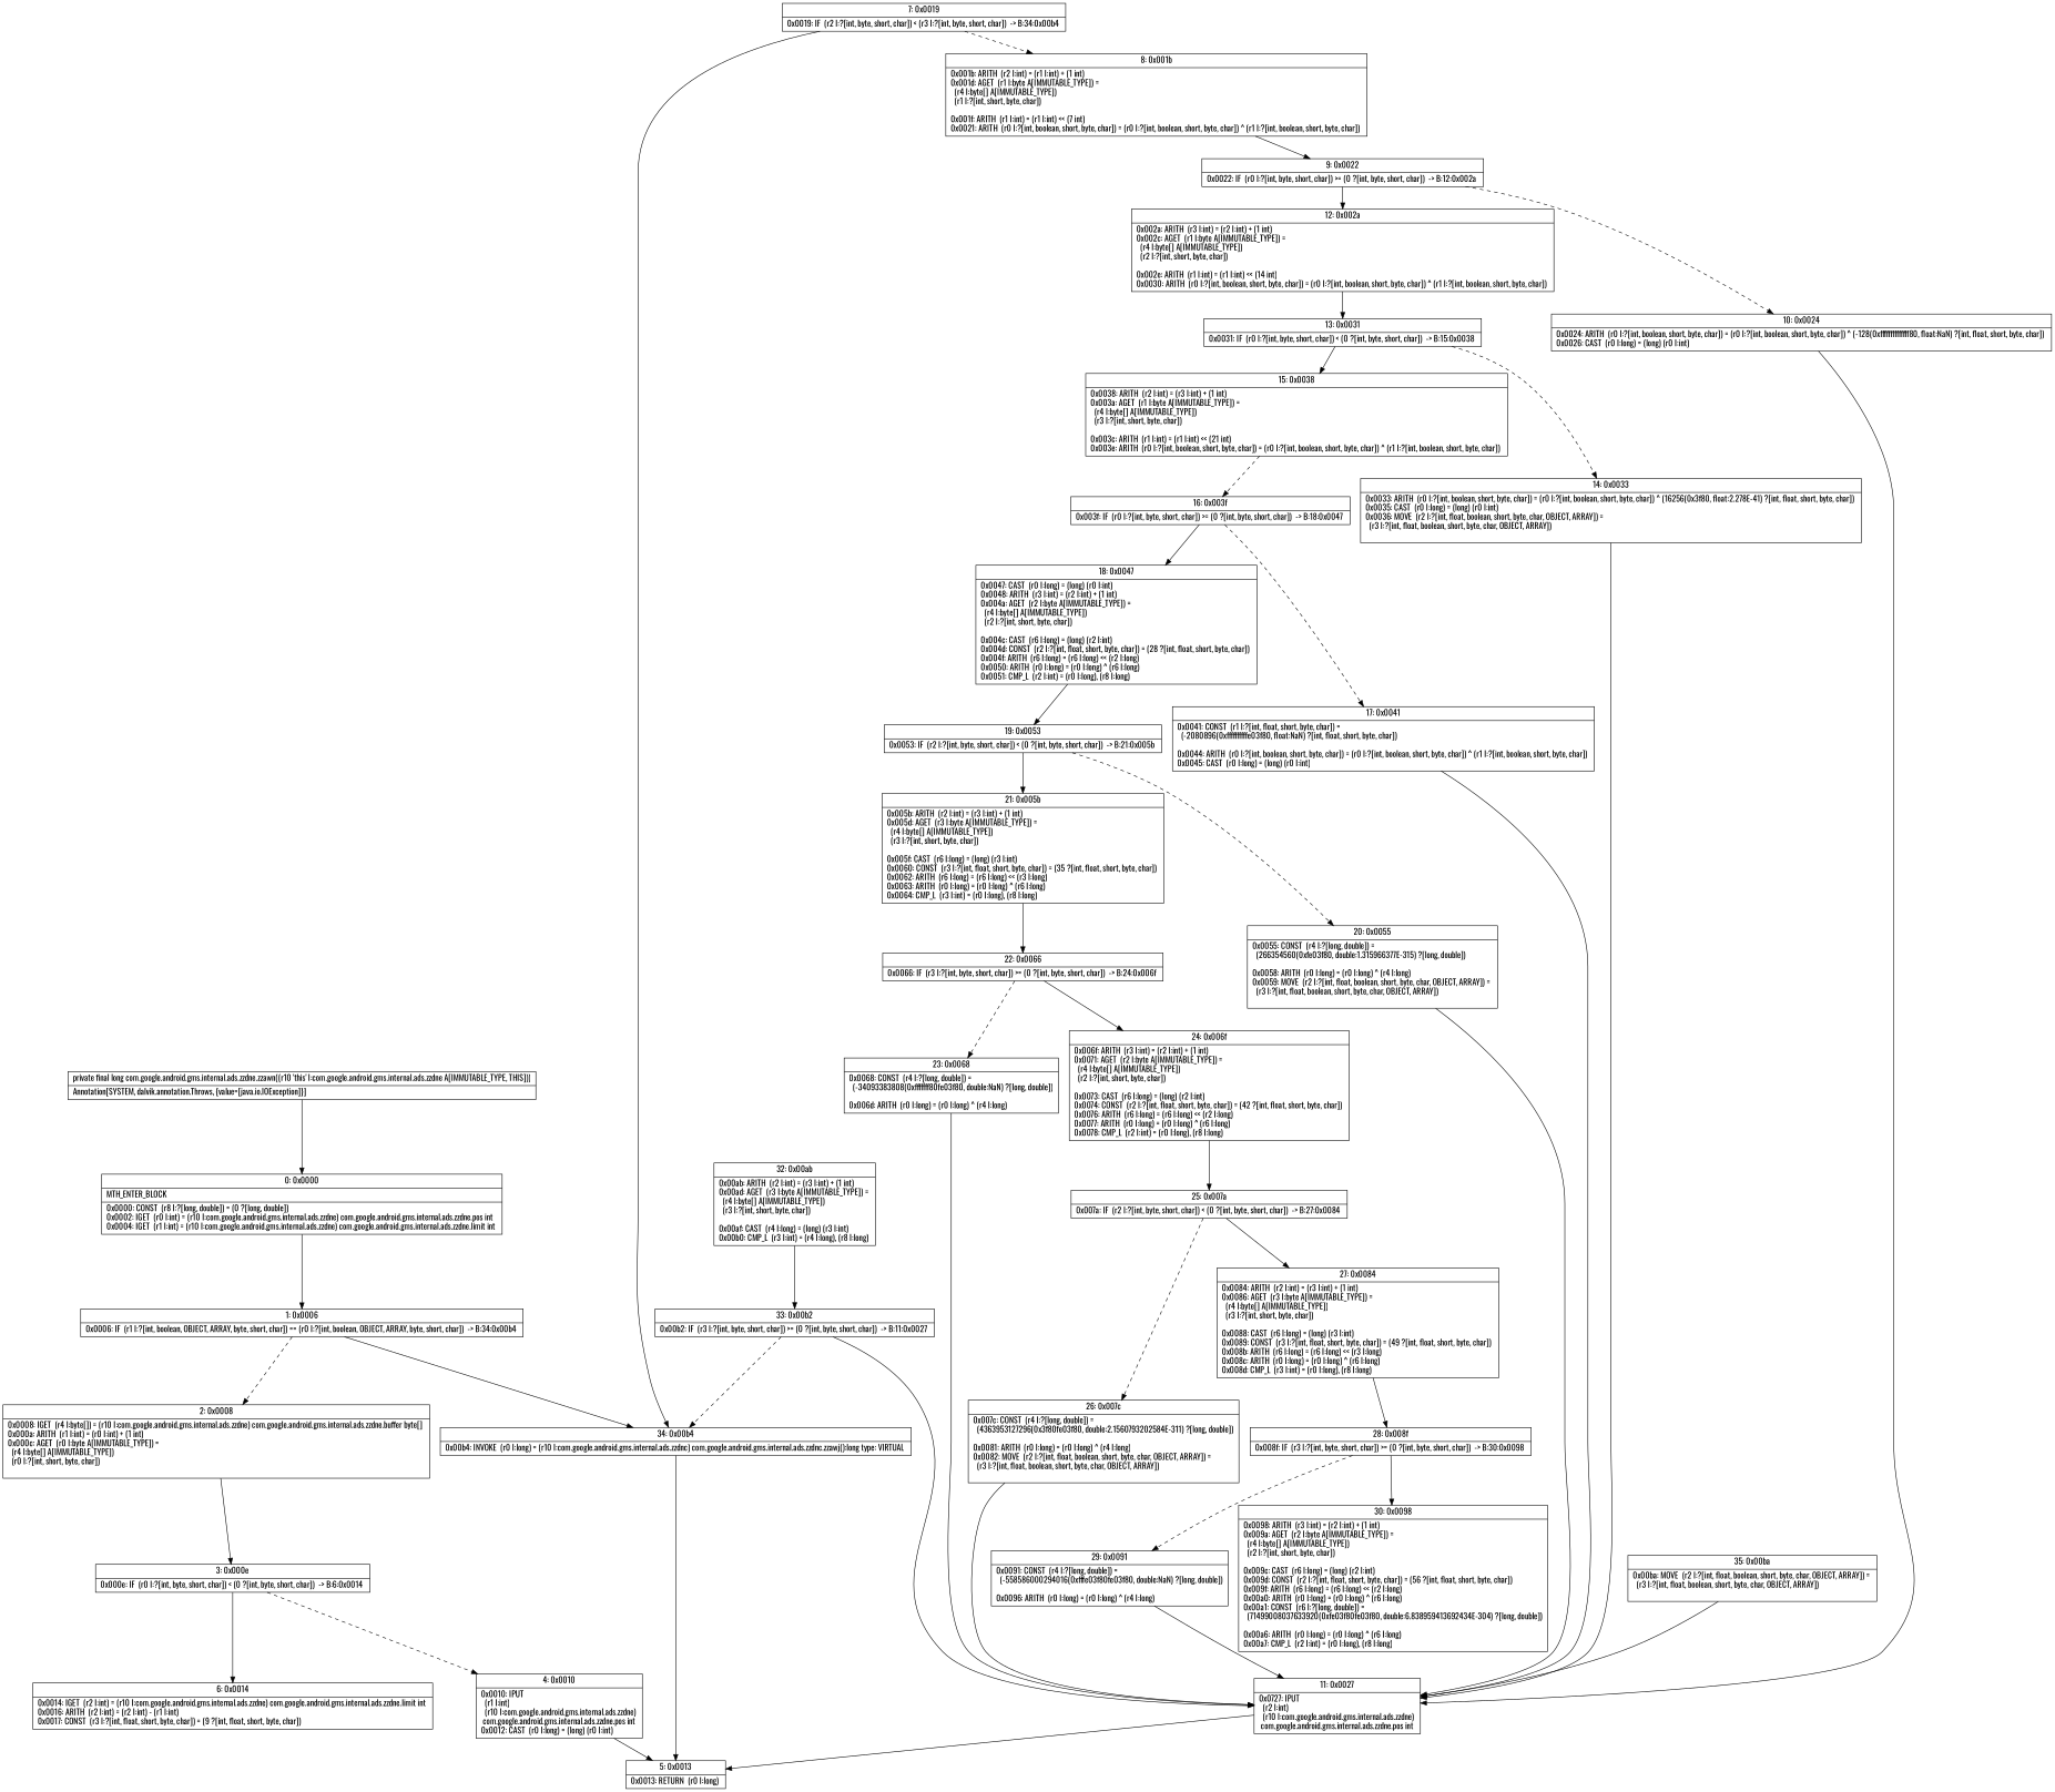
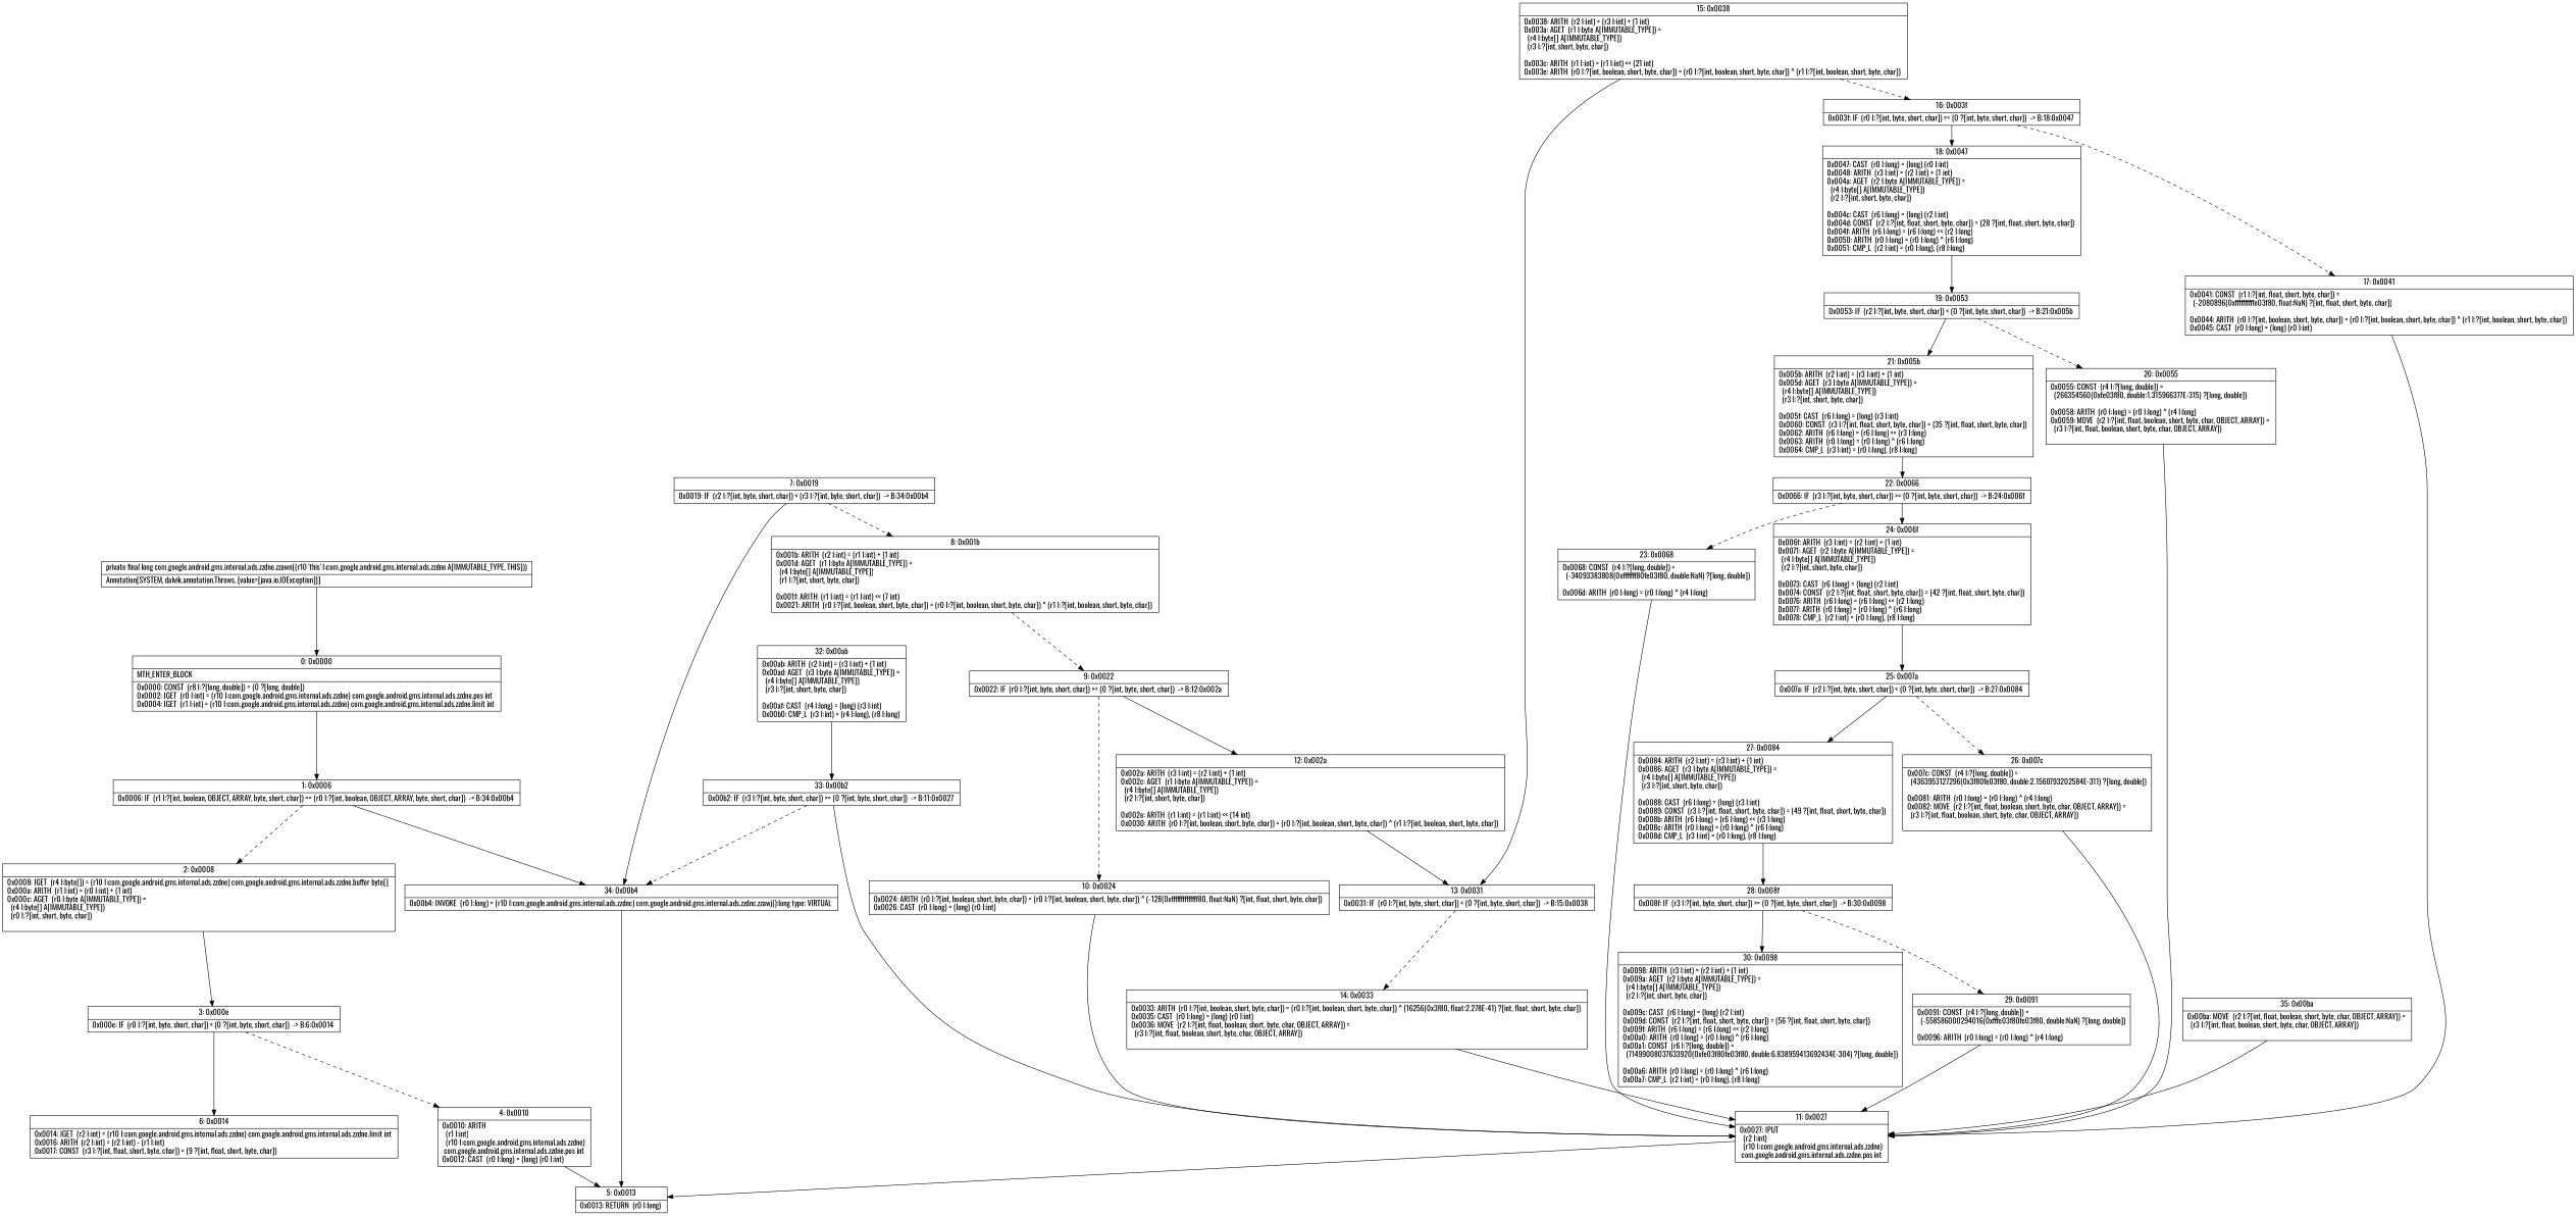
  digraph {
    fontname=Oswald
    node [fontname=Oswald shape=record]
    edge [fontname=Oswald]
    n1 [label="{0\:\ 0x0000|MTH_ENTER_BLOCK\l|0x0000: CONST  (r8 I:?[long, double]) = (0 ?[long, double]) \l0x0002: IGET  (r0 I:int) = (r10 I:com.google.android.gms.internal.ads.zzdne) com.google.android.gms.internal.ads.zzdne.pos int \l0x0004: IGET  (r1 I:int) = (r10 I:com.google.android.gms.internal.ads.zzdne) com.google.android.gms.internal.ads.zzdne.limit int \l}"]
    n2 [label="{1\:\ 0x0006|0x0006: IF  (r1 I:?[int, boolean, OBJECT, ARRAY, byte, short, char]) == (r0 I:?[int, boolean, OBJECT, ARRAY, byte, short, char])  \-\> B:34:0x00b4 \l}"]
    n3 [label="{2\:\ 0x0008|0x0008: IGET  (r4 I:byte[]) = (r10 I:com.google.android.gms.internal.ads.zzdne) com.google.android.gms.internal.ads.zzdne.buffer byte[] \l0x000a: ARITH  (r1 I:int) = (r0 I:int) + (1 int) \l0x000c: AGET  (r0 I:byte A[IMMUTABLE_TYPE]) = \l  (r4 I:byte[] A[IMMUTABLE_TYPE])\l  (r0 I:?[int, short, byte, char])\l \l}"]
    n4 [label="{34\:\ 0x00b4|0x00b4: INVOKE  (r0 I:long) = (r10 I:com.google.android.gms.internal.ads.zzdnc) com.google.android.gms.internal.ads.zzdnc.zzawj():long type: VIRTUAL \l}"]
    n5 [label="{3\:\ 0x000e|0x000e: IF  (r0 I:?[int, byte, short, char]) \< (0 ?[int, byte, short, char])  \-\> B:6:0x0014 \l}"]
    n6 [label="{5\:\ 0x0013|0x0013: RETURN  (r0 I:long) \l}"]
-   n7 [label="{4\:\ 0x0010|0x0010: IPUT  \l  (r1 I:int)\l  (r10 I:com.google.android.gms.internal.ads.zzdne)\l com.google.android.gms.internal.ads.zzdne.pos int \l0x0012: CAST  (r0 I:long) = (long) (r0 I:int) \l}"]
+   n7 [label="{4\:\ 0x0010|0x0010: ARITH  \l  (r1 I:int)\l  (r10 I:com.google.android.gms.internal.ads.zzdne)\l com.google.android.gms.internal.ads.zzdne.pos int \l0x0012: CAST  (r0 I:long) = (long) (r0 I:int) \l}"]
    n8 [label="{6\:\ 0x0014|0x0014: IGET  (r2 I:int) = (r10 I:com.google.android.gms.internal.ads.zzdne) com.google.android.gms.internal.ads.zzdne.limit int \l0x0016: ARITH  (r2 I:int) = (r2 I:int) \- (r1 I:int) \l0x0017: CONST  (r3 I:?[int, float, short, byte, char]) = (9 ?[int, float, short, byte, char]) \l}"]
    n9 [label="{7\:\ 0x0019|0x0019: IF  (r2 I:?[int, byte, short, char]) \< (r3 I:?[int, byte, short, char])  \-\> B:34:0x00b4 \l}"]
    n10 [label="{8\:\ 0x001b|0x001b: ARITH  (r2 I:int) = (r1 I:int) + (1 int) \l0x001d: AGET  (r1 I:byte A[IMMUTABLE_TYPE]) = \l  (r4 I:byte[] A[IMMUTABLE_TYPE])\l  (r1 I:?[int, short, byte, char])\l \l0x001f: ARITH  (r1 I:int) = (r1 I:int) \<\< (7 int) \l0x0021: ARITH  (r0 I:?[int, boolean, short, byte, char]) = (r0 I:?[int, boolean, short, byte, char]) ^ (r1 I:?[int, boolean, short, byte, char]) \l}"]
    n11 [label="{9\:\ 0x0022|0x0022: IF  (r0 I:?[int, byte, short, char]) \>= (0 ?[int, byte, short, char])  \-\> B:12:0x002a \l}"]
    n12 [label="{10\:\ 0x0024|0x0024: ARITH  (r0 I:?[int, boolean, short, byte, char]) = (r0 I:?[int, boolean, short, byte, char]) ^ (\-128(0xffffffffffffff80, float:NaN) ?[int, float, short, byte, char]) \l0x0026: CAST  (r0 I:long) = (long) (r0 I:int) \l}"]
    n13 [label="{12\:\ 0x002a|0x002a: ARITH  (r3 I:int) = (r2 I:int) + (1 int) \l0x002c: AGET  (r1 I:byte A[IMMUTABLE_TYPE]) = \l  (r4 I:byte[] A[IMMUTABLE_TYPE])\l  (r2 I:?[int, short, byte, char])\l \l0x002e: ARITH  (r1 I:int) = (r1 I:int) \<\< (14 int) \l0x0030: ARITH  (r0 I:?[int, boolean, short, byte, char]) = (r0 I:?[int, boolean, short, byte, char]) ^ (r1 I:?[int, boolean, short, byte, char]) \l}"]
-   n14 [label="{11\:\ 0x0027|0x0727: IPUT  \l  (r2 I:int)\l  (r10 I:com.google.android.gms.internal.ads.zzdne)\l com.google.android.gms.internal.ads.zzdne.pos int \l}"]
+   n14 [label="{11\:\ 0x0027|0x0027: IPUT  \l  (r2 I:int)\l  (r10 I:com.google.android.gms.internal.ads.zzdne)\l com.google.android.gms.internal.ads.zzdne.pos int \l}"]
    n15 [label="{13\:\ 0x0031|0x0031: IF  (r0 I:?[int, byte, short, char]) \< (0 ?[int, byte, short, char])  \-\> B:15:0x0038 \l}"]
    n16 [label="{14\:\ 0x0033|0x0033: ARITH  (r0 I:?[int, boolean, short, byte, char]) = (r0 I:?[int, boolean, short, byte, char]) ^ (16256(0x3f80, float:2.278E\-41) ?[int, float, short, byte, char]) \l0x0035: CAST  (r0 I:long) = (long) (r0 I:int) \l0x0036: MOVE  (r2 I:?[int, float, boolean, short, byte, char, OBJECT, ARRAY]) = \l  (r3 I:?[int, float, boolean, short, byte, char, OBJECT, ARRAY])\l \l}"]
    n17 [label="{15\:\ 0x0038|0x0038: ARITH  (r2 I:int) = (r3 I:int) + (1 int) \l0x003a: AGET  (r1 I:byte A[IMMUTABLE_TYPE]) = \l  (r4 I:byte[] A[IMMUTABLE_TYPE])\l  (r3 I:?[int, short, byte, char])\l \l0x003c: ARITH  (r1 I:int) = (r1 I:int) \<\< (21 int) \l0x003e: ARITH  (r0 I:?[int, boolean, short, byte, char]) = (r0 I:?[int, boolean, short, byte, char]) ^ (r1 I:?[int, boolean, short, byte, char]) \l}"]
    n18 [label="{16\:\ 0x003f|0x003f: IF  (r0 I:?[int, byte, short, char]) \>= (0 ?[int, byte, short, char])  \-\> B:18:0x0047 \l}"]
    n19 [label="{17\:\ 0x0041|0x0041: CONST  (r1 I:?[int, float, short, byte, char]) = \l  (\-2080896(0xffffffffffe03f80, float:NaN) ?[int, float, short, byte, char])\l \l0x0044: ARITH  (r0 I:?[int, boolean, short, byte, char]) = (r0 I:?[int, boolean, short, byte, char]) ^ (r1 I:?[int, boolean, short, byte, char]) \l0x0045: CAST  (r0 I:long) = (long) (r0 I:int) \l}"]
    n20 [label="{18\:\ 0x0047|0x0047: CAST  (r0 I:long) = (long) (r0 I:int) \l0x0048: ARITH  (r3 I:int) = (r2 I:int) + (1 int) \l0x004a: AGET  (r2 I:byte A[IMMUTABLE_TYPE]) = \l  (r4 I:byte[] A[IMMUTABLE_TYPE])\l  (r2 I:?[int, short, byte, char])\l \l0x004c: CAST  (r6 I:long) = (long) (r2 I:int) \l0x004d: CONST  (r2 I:?[int, float, short, byte, char]) = (28 ?[int, float, short, byte, char]) \l0x004f: ARITH  (r6 I:long) = (r6 I:long) \<\< (r2 I:long) \l0x0050: ARITH  (r0 I:long) = (r0 I:long) ^ (r6 I:long) \l0x0051: CMP_L  (r2 I:int) = (r0 I:long), (r8 I:long) \l}"]
    n21 [label="{19\:\ 0x0053|0x0053: IF  (r2 I:?[int, byte, short, char]) \< (0 ?[int, byte, short, char])  \-\> B:21:0x005b \l}"]
    n22 [label="{20\:\ 0x0055|0x0055: CONST  (r4 I:?[long, double]) = \l  (266354560(0xfe03f80, double:1.315966377E\-315) ?[long, double])\l \l0x0058: ARITH  (r0 I:long) = (r0 I:long) ^ (r4 I:long) \l0x0059: MOVE  (r2 I:?[int, float, boolean, short, byte, char, OBJECT, ARRAY]) = \l  (r3 I:?[int, float, boolean, short, byte, char, OBJECT, ARRAY])\l \l}"]
    n23 [label="{21\:\ 0x005b|0x005b: ARITH  (r2 I:int) = (r3 I:int) + (1 int) \l0x005d: AGET  (r3 I:byte A[IMMUTABLE_TYPE]) = \l  (r4 I:byte[] A[IMMUTABLE_TYPE])\l  (r3 I:?[int, short, byte, char])\l \l0x005f: CAST  (r6 I:long) = (long) (r3 I:int) \l0x0060: CONST  (r3 I:?[int, float, short, byte, char]) = (35 ?[int, float, short, byte, char]) \l0x0062: ARITH  (r6 I:long) = (r6 I:long) \<\< (r3 I:long) \l0x0063: ARITH  (r0 I:long) = (r0 I:long) ^ (r6 I:long) \l0x0064: CMP_L  (r3 I:int) = (r0 I:long), (r8 I:long) \l}"]
    n24 [label="{22\:\ 0x0066|0x0066: IF  (r3 I:?[int, byte, short, char]) \>= (0 ?[int, byte, short, char])  \-\> B:24:0x006f \l}"]
    n25 [label="{23\:\ 0x0068|0x0068: CONST  (r4 I:?[long, double]) = \l  (\-34093383808(0xfffffff80fe03f80, double:NaN) ?[long, double])\l \l0x006d: ARITH  (r0 I:long) = (r0 I:long) ^ (r4 I:long) \l}"]
    n26 [label="{24\:\ 0x006f|0x006f: ARITH  (r3 I:int) = (r2 I:int) + (1 int) \l0x0071: AGET  (r2 I:byte A[IMMUTABLE_TYPE]) = \l  (r4 I:byte[] A[IMMUTABLE_TYPE])\l  (r2 I:?[int, short, byte, char])\l \l0x0073: CAST  (r6 I:long) = (long) (r2 I:int) \l0x0074: CONST  (r2 I:?[int, float, short, byte, char]) = (42 ?[int, float, short, byte, char]) \l0x0076: ARITH  (r6 I:long) = (r6 I:long) \<\< (r2 I:long) \l0x0077: ARITH  (r0 I:long) = (r0 I:long) ^ (r6 I:long) \l0x0078: CMP_L  (r2 I:int) = (r0 I:long), (r8 I:long) \l}"]
    n27 [label="{25\:\ 0x007a|0x007a: IF  (r2 I:?[int, byte, short, char]) \< (0 ?[int, byte, short, char])  \-\> B:27:0x0084 \l}"]
    n28 [label="{26\:\ 0x007c|0x007c: CONST  (r4 I:?[long, double]) = \l  (4363953127296(0x3f80fe03f80, double:2.1560793202584E\-311) ?[long, double])\l \l0x0081: ARITH  (r0 I:long) = (r0 I:long) ^ (r4 I:long) \l0x0082: MOVE  (r2 I:?[int, float, boolean, short, byte, char, OBJECT, ARRAY]) = \l  (r3 I:?[int, float, boolean, short, byte, char, OBJECT, ARRAY])\l \l}"]
    n29 [label="{27\:\ 0x0084|0x0084: ARITH  (r2 I:int) = (r3 I:int) + (1 int) \l0x0086: AGET  (r3 I:byte A[IMMUTABLE_TYPE]) = \l  (r4 I:byte[] A[IMMUTABLE_TYPE])\l  (r3 I:?[int, short, byte, char])\l \l0x0088: CAST  (r6 I:long) = (long) (r3 I:int) \l0x0089: CONST  (r3 I:?[int, float, short, byte, char]) = (49 ?[int, float, short, byte, char]) \l0x008b: ARITH  (r6 I:long) = (r6 I:long) \<\< (r3 I:long) \l0x008c: ARITH  (r0 I:long) = (r0 I:long) ^ (r6 I:long) \l0x008d: CMP_L  (r3 I:int) = (r0 I:long), (r8 I:long) \l}"]
    n30 [label="{28\:\ 0x008f|0x008f: IF  (r3 I:?[int, byte, short, char]) \>= (0 ?[int, byte, short, char])  \-\> B:30:0x0098 \l}"]
    n31 [label="{29\:\ 0x0091|0x0091: CONST  (r4 I:?[long, double]) = \l  (\-558586000294016(0xfffe03f80fe03f80, double:NaN) ?[long, double])\l \l0x0096: ARITH  (r0 I:long) = (r0 I:long) ^ (r4 I:long) \l}"]
    n32 [label="{30\:\ 0x0098|0x0098: ARITH  (r3 I:int) = (r2 I:int) + (1 int) \l0x009a: AGET  (r2 I:byte A[IMMUTABLE_TYPE]) = \l  (r4 I:byte[] A[IMMUTABLE_TYPE])\l  (r2 I:?[int, short, byte, char])\l \l0x009c: CAST  (r6 I:long) = (long) (r2 I:int) \l0x009d: CONST  (r2 I:?[int, float, short, byte, char]) = (56 ?[int, float, short, byte, char]) \l0x009f: ARITH  (r6 I:long) = (r6 I:long) \<\< (r2 I:long) \l0x00a0: ARITH  (r0 I:long) = (r0 I:long) ^ (r6 I:long) \l0x00a1: CONST  (r6 I:?[long, double]) = \l  (71499008037633920(0xfe03f80fe03f80, double:6.838959413692434E\-304) ?[long, double])\l \l0x00a6: ARITH  (r0 I:long) = (r0 I:long) ^ (r6 I:long) \l0x00a7: CMP_L  (r2 I:int) = (r0 I:long), (r8 I:long) \l}"]
    n33 [label="{32\:\ 0x00ab|0x00ab: ARITH  (r2 I:int) = (r3 I:int) + (1 int) \l0x00ad: AGET  (r3 I:byte A[IMMUTABLE_TYPE]) = \l  (r4 I:byte[] A[IMMUTABLE_TYPE])\l  (r3 I:?[int, short, byte, char])\l \l0x00af: CAST  (r4 I:long) = (long) (r3 I:int) \l0x00b0: CMP_L  (r3 I:int) = (r4 I:long), (r8 I:long) \l}"]
    n34 [label="{33\:\ 0x00b2|0x00b2: IF  (r3 I:?[int, byte, short, char]) \>= (0 ?[int, byte, short, char])  \-\> B:11:0x0027 \l}"]
    n35 [label="{35\:\ 0x00ba|0x00ba: MOVE  (r2 I:?[int, float, boolean, short, byte, char, OBJECT, ARRAY]) = \l  (r3 I:?[int, float, boolean, short, byte, char, OBJECT, ARRAY])\l \l}"]
    n36 [label="{private final long com.google.android.gms.internal.ads.zzdne.zzawn((r10 'this' I:com.google.android.gms.internal.ads.zzdne A[IMMUTABLE_TYPE, THIS]))  | Annotation[SYSTEM, dalvik.annotation.Throws, \{value=[java.io.IOException]\}]\l}"]
    n1 -> n2
    n2 -> n3 [style=dashed]
    n2 -> n4
    n3 -> n5
    n4 -> n6
    n5 -> n7 [style=dashed]
    n5 -> n8
    n7 -> n6
    n9 -> n4
    n9 -> n10 [style=dashed]
-   n10 -> n11
+   n10 -> n11 [style=dashed]
    n11 -> n12 [style=dashed]
    n11 -> n13
    n12 -> n14
    n13 -> n15
    n14 -> n6
    n15 -> n16 [style=dashed]
-   n15 -> n17
+   n17 -> n15
    n16 -> n14
    n17 -> n18 [style=dashed]
    n18 -> n19 [style=dashed]
    n18 -> n20
    n19 -> n14
    n20 -> n21
    n21 -> n22 [style=dashed]
    n21 -> n23
    n22 -> n14
    n23 -> n24
    n24 -> n25 [style=dashed]
    n24 -> n26
    n25 -> n14
    n26 -> n27
    n27 -> n28 [style=dashed]
    n27 -> n29
    n28 -> n14
    n29 -> n30
    n30 -> n31 [style=dashed]
    n30 -> n32
    n31 -> n14
    n33 -> n34
    n34 -> n4 [style=dashed]
    n34 -> n14
    n35 -> n14
    n36 -> n1
  }
